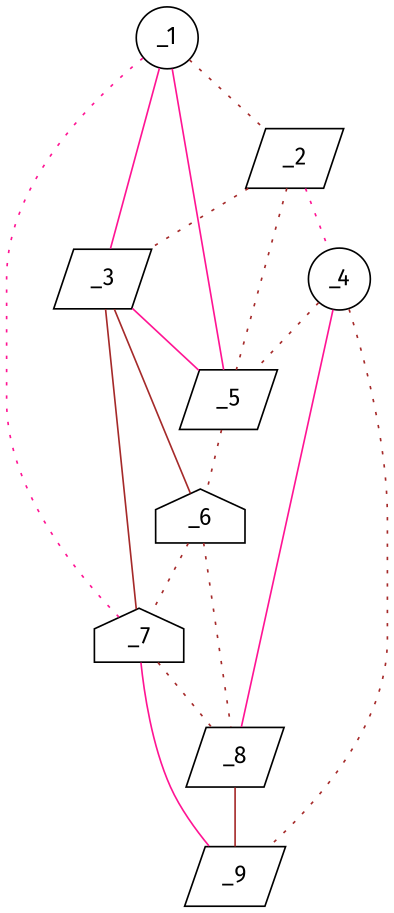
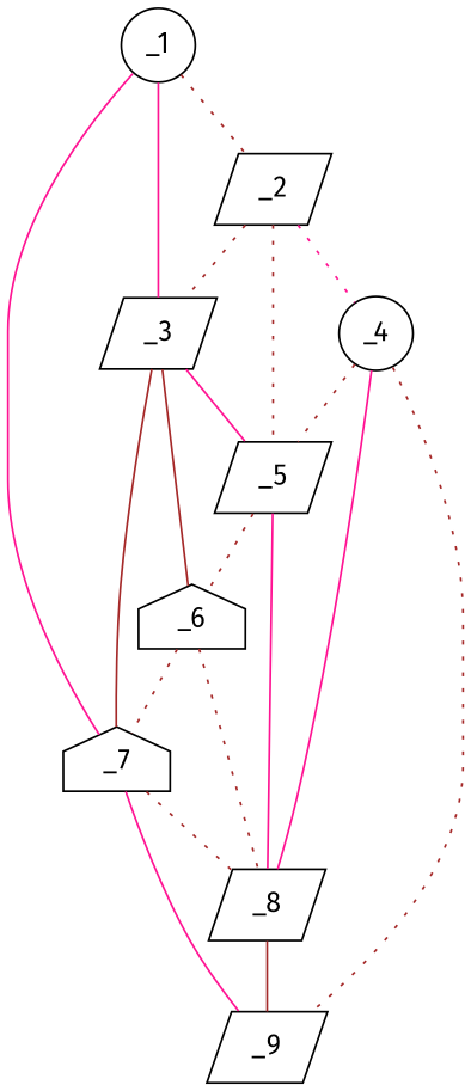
  graph {
    fontname="Fira Sans"
    node [fontname="Fira Sans" shape=parallelogram x=91 y=45]
    edge [color=brown fontname="Fira Sans" style=dotted valence=2]
    _1 [shape=circle x=73 y=18]
    _2 [x=85 y=43]
    _3 [y=35]
    _7 [shape=house x=113]
    _4 [shape=circle y=55]
    _5 [x=97 y=48]
    _8 [x=115 y=58]
    _9 [x=119 y=63]
    _6 [shape=house x=102]
    _1 -- _2
    _1 -- _3 [color=deeppink style=solid]
-   _1 -- _7 [color=deeppink valence=1]
+   _1 -- _7 [color=deeppink style=solid valence=1]
    _2 -- _3
    _2 -- _4 [color=deeppink]
    _2 -- _5 [valence=1]
    _3 -- _7 [style=solid]
    _3 -- _5 [color=deeppink style=solid]
    _3 -- _6 [style=solid valence=1]
    _7 -- _8
    _7 -- _9 [color=deeppink style=solid valence=1]
    _4 -- _5
    _4 -- _8 [color=deeppink style=solid]
    _4 -- _9 [valence=1]
-   _5 -- _1 [color=deeppink style=solid]
+   _5 -- _8 [color=deeppink style=solid]
    _5 -- _6
    _8 -- _9 [style=solid]
    _6 -- _7
    _6 -- _8 [valence=1]
  }
